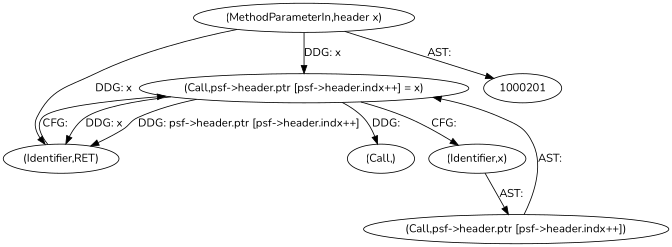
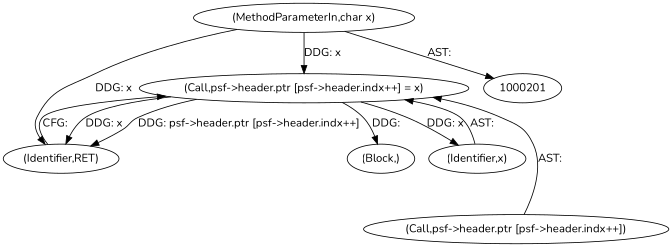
  digraph {
    fontname=Nunito
    node [fontname=Nunito]
    edge [fontname=Nunito]
    n1 [label="(Call,psf->header.ptr [psf->header.indx++] = x)"]
    n2 [label="(Identifier,RET)"]
-   n3 [label="(Call,)"]
+   n3 [label="(Block,)"]
    n4 [label="(Identifier,x)"]
-   n5 [label="(MethodParameterIn,header x)"]
+   n5 [label="(MethodParameterIn,char x)"]
    n6 [label=1000201]
    n7 [label="(Call,psf->header.ptr [psf->header.indx++])"]
    n1 -> n2 [label="DDG: x"]
    n1 -> n2 [label="DDG: psf->header.ptr [psf->header.indx++]"]
    n1 -> n3 [label="DDG: "]
-   n1 -> n4 [label="CFG: "]
+   n1 -> n4 [label="DDG: x"]
    n2 -> n1 [label="CFG: "]
-   n4 -> n7 [label="AST: "]
+   n4 -> n1 [label="AST: "]
    n5 -> n1 [label="DDG: x"]
    n5 -> n2 [label="DDG: x"]
    n5 -> n6 [label="AST: "]
    n7 -> n1 [label="AST: "]
  }
